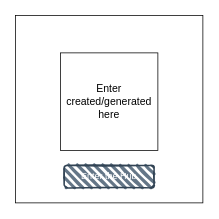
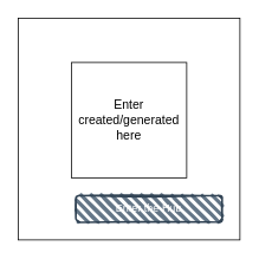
  <mxCell id="0" />
  <mxCell id="1" parent="0" />
  <mxCell id="2" value="" style="whiteSpace=wrap;html=1;aspect=fixed;" vertex="1" parent="1"><mxGeometry x="20" y="20" width="250" height="250" as="geometry" /></mxCell>
  <mxCell id="3" value="Enter created/generated &lt;br style=&quot;font-size: 14px;&quot;&gt;here" style="whiteSpace=wrap;html=1;aspect=fixed;fontSize=14;" vertex="1" parent="1"><mxGeometry x="80" y="70" width="130" height="130" as="geometry" /></mxCell>
- <mxCell id="4" value="Enter the Hub" style="rounded=1;whiteSpace=wrap;html=1;strokeWidth=2;fillWeight=4;hachureGap=8;hachureAngle=45;fillColor=#647687;sketch=1;fontColor=#ffffff;strokeColor=#314354;" vertex="1" parent="1"><mxGeometry x="85" y="220" width="120" height="30" as="geometry" /></mxCell>
+ <mxCell id="4" value="Enter the Hub" style="rounded=1;whiteSpace=wrap;html=1;strokeWidth=2;fillWeight=4;hachureGap=8;hachureAngle=45;fillColor=#647687;sketch=1;fontColor=#ffffff;strokeColor=#314354;" vertex="1" parent="1"><mxGeometry x="85" y="220" width="165" height="30" as="geometry" /></mxCell>
